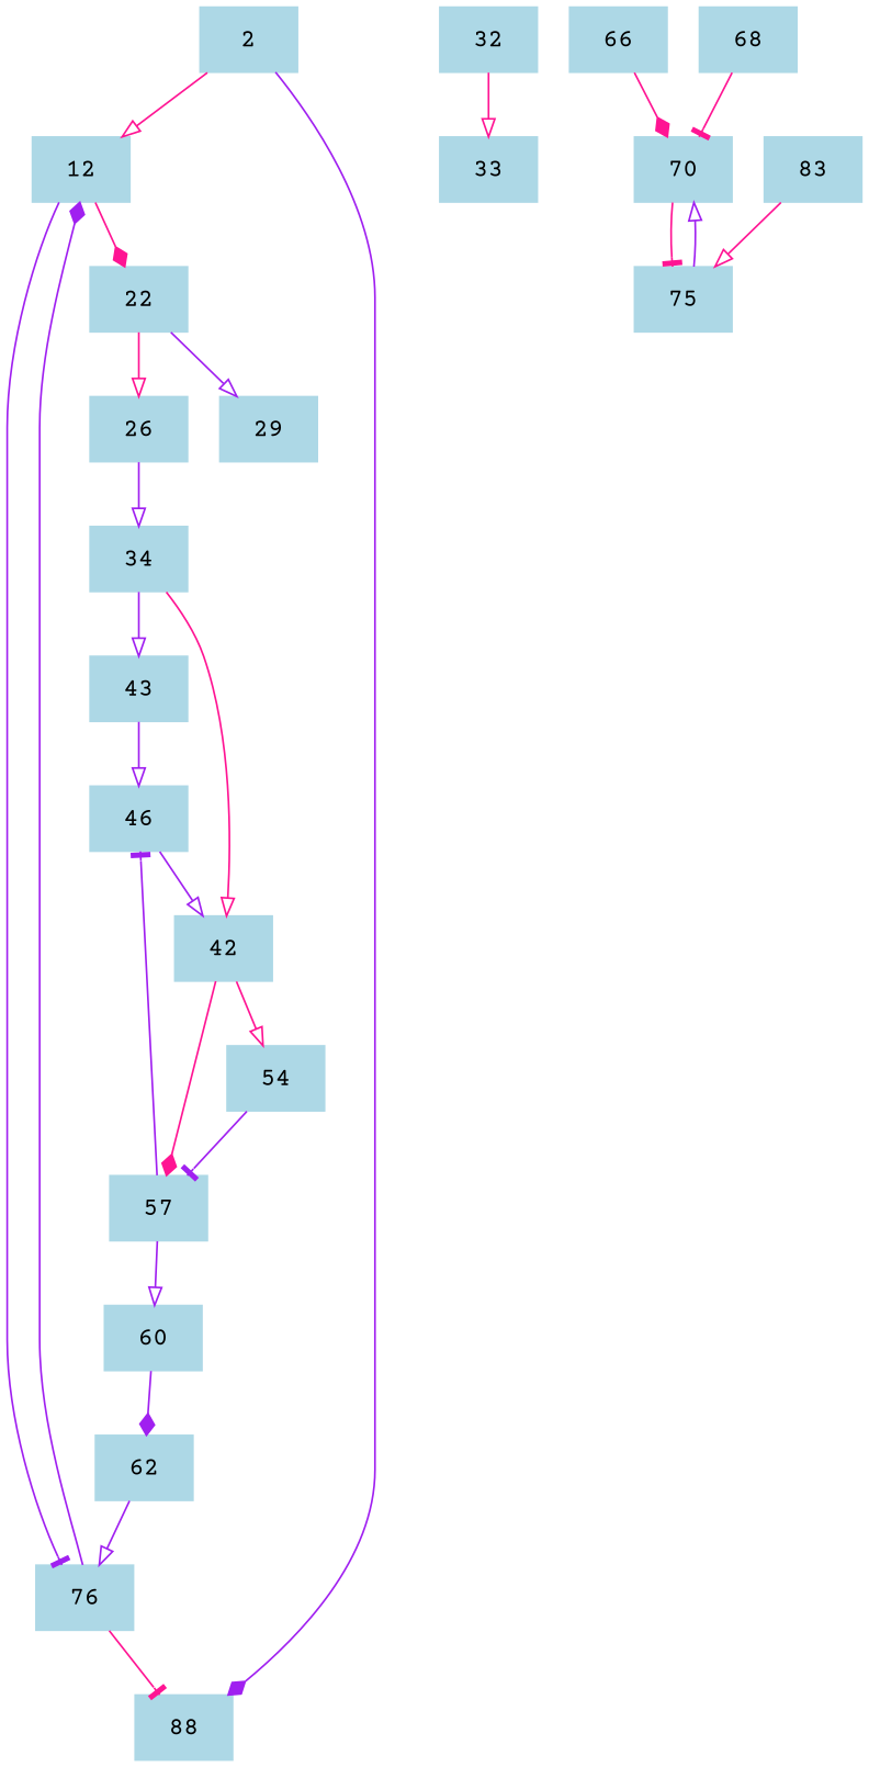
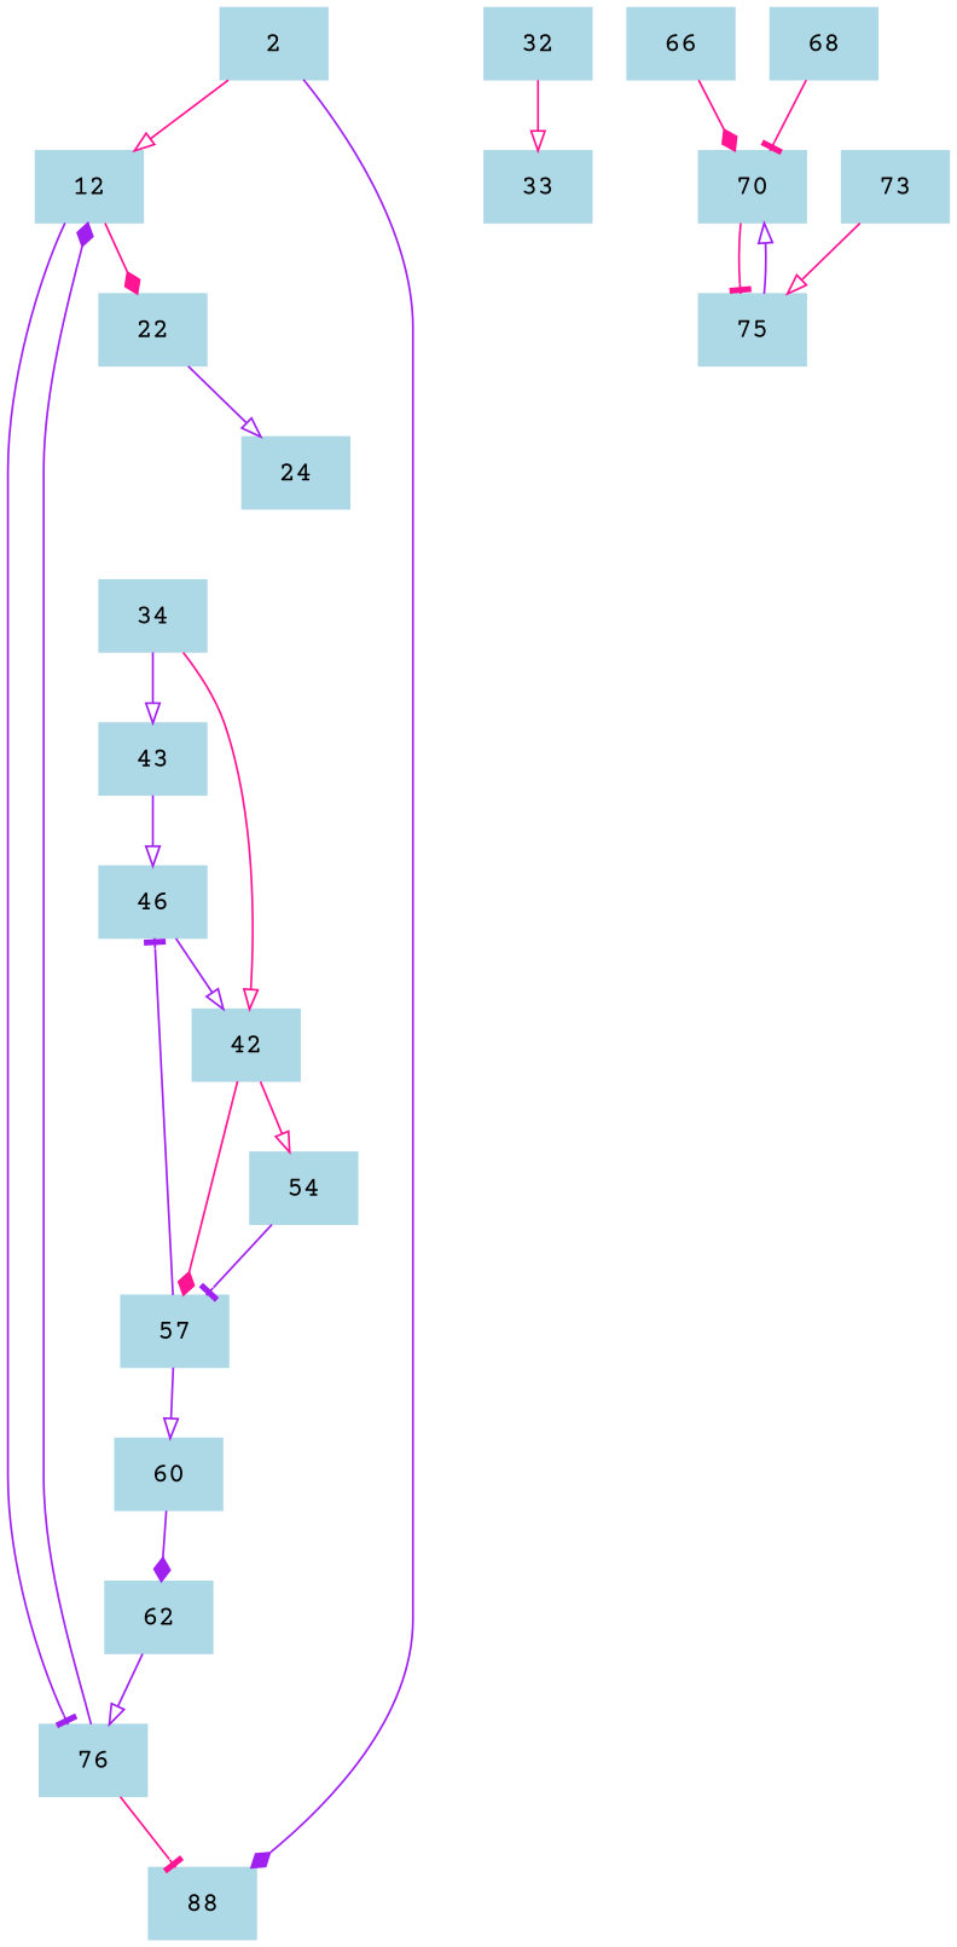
  digraph {
    fontname="Courier Prime"
    node [color=lightblue fontname="Courier Prime" shape=rectangle style=filled]
    edge [arrowhead=onormal color=purple fontname="Courier Prime"]
    n1 [label=2]
    n2 [label=12]
    n3 [label=88]
    n4 [label=22]
    n5 [label=76]
-   n6 [label=26]
-   24 [label=29]
+   24
    n8 [label=34]
    n9 [label=32]
    n10 [label=33]
    n11 [label=43]
    n12 [label=42]
    n13 [label=46]
    n14 [label=54]
    n15 [label=57]
    n16 [label=60]
    n17 [label=62]
    n18 [label=66]
    n19 [label=70]
    n20 [label=75]
    n21 [label=68]
-   n22 [label=83]
+   n22 [label=73]
    n1 -> n2 [color=deeppink]
    n1 -> n3 [arrowhead=diamond]
    n2 -> n4 [arrowhead=diamond color=deeppink]
    n2 -> n5 [arrowhead=tee]
-   n4 -> n6 [color=deeppink]
    n4 -> 24
    n5 -> n2 [arrowhead=diamond]
    n5 -> n3 [arrowhead=tee color=deeppink]
-   n6 -> n8
    n8 -> n11
    n8 -> n12 [color=deeppink]
    n9 -> n10 [color=deeppink]
    n11 -> n13
    n12 -> n14 [color=deeppink]
    n12 -> n15 [arrowhead=diamond color=deeppink]
    n13 -> n12
    n14 -> n15 [arrowhead=tee]
    n15 -> n13 [arrowhead=tee]
    n15 -> n16
    n16 -> n17 [arrowhead=diamond]
    n17 -> n5
    n18 -> n19 [arrowhead=diamond color=deeppink]
    n19 -> n20 [arrowhead=tee color=deeppink]
    n20 -> n19
    n21 -> n19 [arrowhead=tee color=deeppink]
    n22 -> n20 [color=deeppink]
  }
